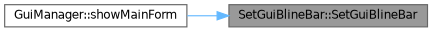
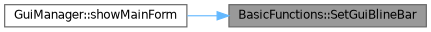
  digraph {
    rankdir=RL
    node [fontname=Helvetica fontsize=10 shape=box style=filled]
-   n1 [color=gray40 fillcolor=grey60 fontcolor=black height=0.2 label="SetGuiBlineBar::SetGuiBlineBar" width=0.4]
+   n1 [color=gray40 fillcolor=grey60 fontcolor=black height=0.2 label="BasicFunctions::SetGuiBlineBar" width=0.4]
    n2 [color=grey40 fillcolor=white height=0.2 label="GuiManager::showMainForm" width=0.4]
    n1 -> n2 [color=steelblue1 dir=back fontname=Helvetica fontsize=10 labelfontname=Helvetica labelfontsize=10 style=solid]
  }
